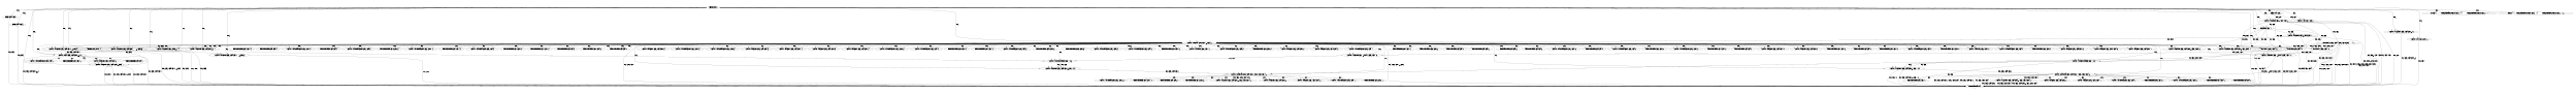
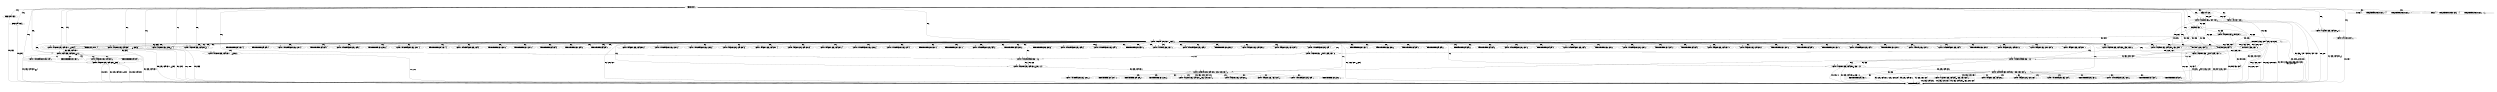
  digraph {
    n1 [label=<(METHOD,FUN1)<SUB>1</SUB>>]
    n2 [label=<(PARAM,void *VAR1)<SUB>1</SUB>>]
    n3 [label=<(PARAM,VAR2 *VAR3)<SUB>1</SUB>>]
    n4 [label=<(PARAM,VAR4 *VAR5)<SUB>2</SUB>>]
    n5 [label=<(&lt;operator&gt;.assignment,VAR8 = (VAR7 *)VAR1)<SUB>8</SUB>>]
    n6 [label=<(&lt;operator&gt;.assignment,VAR5-&gt;VAR9.VAR10 = 0)<SUB>9</SUB>>]
    n7 [label=<(BLOCK,{  {             IMPEG2D_ERROR_CODES_T VAR15;  ...,{  {             IMPEG2D_ERROR_CODES_T VAR15;  ...)<SUB>14</SUB>>]
    n8 [label=<(BLOCK,{             IMPEG2D_ERROR_CODES_T VAR15;     ...,{             IMPEG2D_ERROR_CODES_T VAR15;     ...)<SUB>15</SUB>>]
    n9 [label=<(&lt;operator&gt;.assignment,VAR5-&gt;VAR9.VAR24            = VAR25)<SUB>55</SUB>>]
    n10 [label=<(&lt;operator&gt;.assignment,VAR5-&gt;VAR9.VAR10        = VAR26)<SUB>56</SUB>>]
    n11 [label=<(&lt;operator&gt;.assignment,VAR5-&gt;VAR9.VAR27 = 0)<SUB>64</SUB>>]
    n12 [label=<(&lt;operator&gt;.assignment,VAR8-&gt;VAR28 = 1)<SUB>66</SUB>>]
    n13 [label=<(&lt;operator&gt;.cast,(VAR7 *)VAR1)<SUB>8</SUB>>]
    n14 [label=<(&lt;operator&gt;.notEquals,(VAR16)VAR17 != VAR15)<SUB>18</SUB>>]
    n15 [label=<(&lt;operator&gt;.arithmeticShiftRight,VAR6&gt;&gt; 3)<SUB>59</SUB>>]
    n16 [label=<(FUN3,FUN3(VAR8))<SUB>17</SUB>>]
    n17 [label=<(&lt;operator&gt;.assignment,VAR5-&gt;VAR9.VAR10    = VAR15)<SUB>20</SUB>>]
    n18 [label=<(FUN5,FUN5(VAR8, VAR19))<SUB>48</SUB>>]
    n19 [label=<(RETURN,return;,return;)<SUB>49</SUB>>]
    n20 [label=<(&lt;operator&gt;.cast,(VAR16)VAR17)<SUB>18</SUB>>]
    n21 [label=<(&lt;operator&gt;.equals,VAR5-&gt;VAR9.VAR10 == 0)<SUB>30</SUB>>]
    n22 [label=<(&lt;operator&gt;.arithmeticShiftRight,VAR6&gt;&gt; 3)<SUB>24</SUB>>]
    n23 [label=<(&lt;operator&gt;.assignment,VAR5-&gt;VAR9.VAR10 = VAR15)<SUB>31</SUB>>]
    n24 [label=<(METHOD_RETURN,void)<SUB>1</SUB>>]
    n25 [label=<(FUN2,FUN2(&amp;(VAR8-&gt;VAR11),VAR3-&gt;VAR12.VAR13,         ...)<SUB>11</SUB>>]
    n26 [label=<(FUN4,FUN4(&amp;VAR8-&gt;VAR11))<SUB>58</SUB>>]
    n27 [label=<(FUN4,FUN4(&amp;VAR8-&gt;VAR11))<SUB>22</SUB>>]
    n28 [label=<(&lt;operator&gt;.greaterThan,VAR5-&gt;VAR9.VAR18 &gt; VAR3-&gt;VAR12.VAR14)<SUB>60</SUB>>]
    n29 [label=<(&lt;operator&gt;.greaterThan,VAR5-&gt;VAR9.VAR18 &gt; VAR3-&gt;VAR12.VAR14)<SUB>25</SUB>>]
    n30 [label=<(&lt;operator&gt;.assignment,VAR5-&gt;VAR9.VAR20 = VAR8-&gt;VAR21)<SUB>52</SUB>>]
    n31 [label=<(&lt;operator&gt;.assignment,VAR5-&gt;VAR9.VAR22 = VAR8-&gt;VAR23)<SUB>53</SUB>>]
    n32 [label=<(&lt;operator&gt;.assignment,VAR6     = FUN4(&amp;VAR8-&gt;VAR11))<SUB>58</SUB>>]
    n33 [label=<(&lt;operator&gt;.assignment,VAR5-&gt;VAR9.VAR18 = VAR6&gt;&gt; 3)<SUB>59</SUB>>]
    n34 [label=<(&lt;operator&gt;.assignment,VAR6     = FUN4(&amp;VAR8-&gt;VAR11))<SUB>22</SUB>>]
    n35 [label=<(&lt;operator&gt;.assignment,VAR5-&gt;VAR9.VAR18 = VAR6&gt;&gt; 3)<SUB>24</SUB>>]
    n36 [label=<(&lt;operator&gt;.fieldAccess,VAR5-&gt;VAR9.VAR20)<SUB>52</SUB>>]
    n37 [label=<(&lt;operator&gt;.indirectFieldAccess,VAR8-&gt;VAR21)<SUB>52</SUB>>]
    n38 [label=<(&lt;operator&gt;.indirectFieldAccess,VAR8-&gt;VAR23)<SUB>53</SUB>>]
    n39 [label=<(&lt;operator&gt;.fieldAccess,VAR5-&gt;VAR9.VAR24)<SUB>55</SUB>>]
    n40 [label=<(&lt;operator&gt;.fieldAccess,VAR5-&gt;VAR9.VAR10)<SUB>56</SUB>>]
    n41 [label=<(&lt;operator&gt;.fieldAccess,VAR5-&gt;VAR9.VAR18)<SUB>59</SUB>>]
    n42 [label=<(&lt;operator&gt;.fieldAccess,VAR5-&gt;VAR9.VAR27)<SUB>64</SUB>>]
    n43 [label=<(&lt;operator&gt;.indirectFieldAccess,VAR8-&gt;VAR28)<SUB>66</SUB>>]
    n44 [label=<(&lt;operator&gt;.indirectFieldAccess,VAR5-&gt;VAR9)<SUB>52</SUB>>]
    n45 [label=<(FIELD_IDENTIFIER,VAR20,VAR20)<SUB>52</SUB>>]
    n46 [label=<(FIELD_IDENTIFIER,VAR21,VAR21)<SUB>52</SUB>>]
    n47 [label=<(&lt;operator&gt;.indirectFieldAccess,VAR5-&gt;VAR9)<SUB>53</SUB>>]
    n48 [label=<(FIELD_IDENTIFIER,VAR22,VAR22)<SUB>53</SUB>>]
    n49 [label=<(FIELD_IDENTIFIER,VAR23,VAR23)<SUB>53</SUB>>]
    n50 [label=<(&lt;operator&gt;.indirectFieldAccess,VAR5-&gt;VAR9)<SUB>55</SUB>>]
    n51 [label=<(FIELD_IDENTIFIER,VAR24,VAR24)<SUB>65</SUB>>]
    n52 [label=<(&lt;operator&gt;.indirectFieldAccess,VAR5-&gt;VAR9)<SUB>56</SUB>>]
    n53 [label=<(FIELD_IDENTIFIER,VAR10,VAR10)<SUB>56</SUB>>]
    n54 [label=<(&lt;operator&gt;.addressOf,&amp;VAR8-&gt;VAR11)<SUB>58</SUB>>]
    n55 [label=<(&lt;operator&gt;.indirectFieldAccess,VAR5-&gt;VAR9)<SUB>59</SUB>>]
    n56 [label=<(FIELD_IDENTIFIER,VAR18,VAR18)<SUB>59</SUB>>]
    n57 [label=<(&lt;operator&gt;.fieldAccess,VAR5-&gt;VAR9.VAR18)<SUB>60</SUB>>]
    n58 [label=<(&lt;operator&gt;.fieldAccess,VAR3-&gt;VAR12.VAR14)<SUB>60</SUB>>]
    n59 [label=<(&lt;operator&gt;.indirectFieldAccess,VAR5-&gt;VAR9)<SUB>64</SUB>>]
    n60 [label=<(FIELD_IDENTIFIER,VAR27,VAR27)<SUB>64</SUB>>]
    n61 [label=<(FIELD_IDENTIFIER,VAR28,VAR28)<SUB>66</SUB>>]
    n62 [label=<(FIELD_IDENTIFIER,VAR9,VAR9)<SUB>52</SUB>>]
    n63 [label=<(FIELD_IDENTIFIER,VAR9,VAR9)<SUB>53</SUB>>]
    n64 [label=<(FIELD_IDENTIFIER,VAR9,VAR9)<SUB>55</SUB>>]
    n65 [label=<(FIELD_IDENTIFIER,VAR9,VAR9)<SUB>56</SUB>>]
    n66 [label=<(&lt;operator&gt;.indirectFieldAccess,VAR8-&gt;VAR11)<SUB>58</SUB>>]
    n67 [label=<(FIELD_IDENTIFIER,VAR9,VAR9)<SUB>59</SUB>>]
    n68 [label=<(&lt;operator&gt;.indirectFieldAccess,VAR5-&gt;VAR9)<SUB>60</SUB>>]
    n69 [label=<(FIELD_IDENTIFIER,VAR18,VAR18)<SUB>60</SUB>>]
    n70 [label=<(&lt;operator&gt;.indirectFieldAccess,VAR3-&gt;VAR12)<SUB>60</SUB>>]
    n71 [label=<(FIELD_IDENTIFIER,VAR14,VAR14)<SUB>60</SUB>>]
    n72 [label=<(FIELD_IDENTIFIER,VAR9,VAR9)<SUB>64</SUB>>]
    n73 [label=<(&lt;operator&gt;.fieldAccess,VAR5-&gt;VAR9.VAR10)<SUB>20</SUB>>]
    n74 [label=<(&lt;operator&gt;.fieldAccess,VAR5-&gt;VAR9.VAR18)<SUB>24</SUB>>]
    n75 [label=<(FIELD_IDENTIFIER,VAR11,VAR11)<SUB>58</SUB>>]
    n76 [label=<(FIELD_IDENTIFIER,VAR9,VAR9)<SUB>60</SUB>>]
    n77 [label=<(FIELD_IDENTIFIER,VAR12,VAR12)<SUB>60</SUB>>]
    n78 [label=<(&lt;operator&gt;.indirectFieldAccess,VAR5-&gt;VAR9)<SUB>20</SUB>>]
    n79 [label=<(FIELD_IDENTIFIER,VAR10,VAR10)<SUB>20</SUB>>]
    n80 [label=<(&lt;operator&gt;.addressOf,&amp;VAR8-&gt;VAR11)<SUB>22</SUB>>]
    n81 [label=<(&lt;operator&gt;.indirectFieldAccess,VAR5-&gt;VAR9)<SUB>24</SUB>>]
    n82 [label=<(FIELD_IDENTIFIER,VAR18,VAR18)<SUB>24</SUB>>]
    n83 [label=<(&lt;operator&gt;.fieldAccess,VAR5-&gt;VAR9.VAR18)<SUB>25</SUB>>]
    n84 [label=<(&lt;operator&gt;.fieldAccess,VAR3-&gt;VAR12.VAR14)<SUB>25</SUB>>]
    n85 [label=<(&lt;operator&gt;.fieldAccess,VAR5-&gt;VAR9.VAR10)<SUB>30</SUB>>]
    n86 [label=<(FIELD_IDENTIFIER,VAR9,VAR9)<SUB>20</SUB>>]
    n87 [label=<(&lt;operator&gt;.indirectFieldAccess,VAR8-&gt;VAR11)<SUB>22</SUB>>]
    n88 [label=<(FIELD_IDENTIFIER,VAR9,VAR9)<SUB>24</SUB>>]
    n89 [label=<(&lt;operator&gt;.indirectFieldAccess,VAR5-&gt;VAR9)<SUB>25</SUB>>]
    n90 [label=<(FIELD_IDENTIFIER,VAR18,VAR18)<SUB>25</SUB>>]
    n91 [label=<(&lt;operator&gt;.indirectFieldAccess,VAR3-&gt;VAR12)<SUB>25</SUB>>]
    n92 [label=<(FIELD_IDENTIFIER,VAR14,VAR14)<SUB>25</SUB>>]
    n93 [label=<(&lt;operator&gt;.indirectFieldAccess,VAR5-&gt;VAR9)<SUB>30</SUB>>]
    n94 [label=<(FIELD_IDENTIFIER,VAR10,VAR10)<SUB>30</SUB>>]
    n95 [label=<(FIELD_IDENTIFIER,VAR11,VAR11)<SUB>22</SUB>>]
    n96 [label=<(FIELD_IDENTIFIER,VAR9,VAR9)<SUB>25</SUB>>]
    n97 [label=<(FIELD_IDENTIFIER,VAR12,VAR12)<SUB>25</SUB>>]
    n98 [label=<(FIELD_IDENTIFIER,VAR9,VAR9)<SUB>30</SUB>>]
    n99 [label=<(&lt;operator&gt;.assignment,VAR15 = FUN3(VAR8))<SUB>17</SUB>>]
    n100 [label=<(&lt;operator&gt;.fieldAccess,VAR5-&gt;VAR9.VAR10)<SUB>31</SUB>>]
    n101 [label=<(&lt;operator&gt;.indirectFieldAccess,VAR5-&gt;VAR9)<SUB>31</SUB>>]
    n102 [label=<(FIELD_IDENTIFIER,VAR10,VAR10)<SUB>31</SUB>>]
    n103 [label=<(FIELD_IDENTIFIER,VAR9,VAR9)<SUB>31</SUB>>]
    n104 [label=<(&lt;operator&gt;.assignment,VAR5-&gt;VAR9.VAR18 = VAR3-&gt;VAR12.VAR14)<SUB>62</SUB>>]
    n105 [label=<(&lt;operator&gt;.fieldAccess,VAR5-&gt;VAR9.VAR18)<SUB>62</SUB>>]
    n106 [label=<(&lt;operator&gt;.fieldAccess,VAR3-&gt;VAR12.VAR14)<SUB>62</SUB>>]
    n107 [label=<(&lt;operator&gt;.indirectFieldAccess,VAR5-&gt;VAR9)<SUB>62</SUB>>]
    n108 [label=<(FIELD_IDENTIFIER,VAR18,VAR18)<SUB>62</SUB>>]
    n109 [label=<(&lt;operator&gt;.indirectFieldAccess,VAR3-&gt;VAR12)<SUB>62</SUB>>]
    n110 [label=<(FIELD_IDENTIFIER,VAR14,VAR14)<SUB>62</SUB>>]
    n111 [label=<(FIELD_IDENTIFIER,VAR9,VAR9)<SUB>62</SUB>>]
    n112 [label=<(FIELD_IDENTIFIER,VAR12,VAR12)<SUB>62</SUB>>]
    n113 [label=<(&lt;operator&gt;.assignment,VAR5-&gt;VAR9.VAR18 = VAR3-&gt;VAR12.VAR14)<SUB>27</SUB>>]
    n114 [label=<(&lt;operator&gt;.fieldAccess,VAR5-&gt;VAR9.VAR18)<SUB>27</SUB>>]
    n115 [label=<(&lt;operator&gt;.fieldAccess,VAR3-&gt;VAR12.VAR14)<SUB>27</SUB>>]
    n116 [label=<(&lt;operator&gt;.indirectFieldAccess,VAR5-&gt;VAR9)<SUB>27</SUB>>]
    n117 [label=<(FIELD_IDENTIFIER,VAR18,VAR18)<SUB>27</SUB>>]
    n118 [label=<(&lt;operator&gt;.indirectFieldAccess,VAR3-&gt;VAR12)<SUB>27</SUB>>]
    n119 [label=<(FIELD_IDENTIFIER,VAR14,VAR14)<SUB>27</SUB>>]
    n120 [label=<(FIELD_IDENTIFIER,VAR9,VAR9)<SUB>27</SUB>>]
    n121 [label=<(FIELD_IDENTIFIER,VAR12,VAR12)<SUB>27</SUB>>]
    n1 -> n2 [label="DDG: "]
    n1 -> n3 [label="DDG: "]
    n1 -> n4 [label="DDG: "]
    n1 -> n5 [label="DDG: "]
    n1 -> n6 [label="DDG: "]
    n1 -> n7 [label="DDG: "]
    n1 -> n8 [label="DDG: "]
    n1 -> n9 [label="DDG: "]
    n1 -> n10 [label="DDG: "]
    n1 -> n11 [label="DDG: "]
    n1 -> n12 [label="DDG: "]
    n1 -> n13 [label="DDG: "]
    n1 -> n14 [label="DDG: "]
    n1 -> n15 [label="DDG: "]
    n1 -> n16 [label="DDG: "]
    n1 -> n17 [label="DDG: "]
    n1 -> n18 [label="DDG: "]
    n1 -> n19 [label="DDG: "]
    n1 -> n20 [label="DDG: "]
    n1 -> n21 [label="DDG: "]
    n1 -> n22 [label="DDG: "]
    n1 -> n23 [label="DDG: "]
    n2 -> n5 [label="DDG: VAR1"]
    n2 -> n13 [label="DDG: VAR1"]
    n3 -> n24 [label="DDG: VAR3"]
    n4 -> n24 [label="DDG: VAR5"]
    n5 -> n16 [label="DDG: VAR8"]
    n5 -> n18 [label="DDG: VAR8"]
    n5 -> n24 [label="DDG: (VAR7 *)VAR1"]
    n5 -> n24 [label="DDG: VAR8 = (VAR7 *)VAR1"]
    n5 -> n25 [label="DDG: VAR8"]
    n5 -> n26 [label="DDG: VAR8"]
    n5 -> n27 [label="DDG: VAR8"]
    n6 -> n24 [label="DDG: VAR5-&gt;VAR9.VAR10 = 0"]
    n9 -> n24 [label="DDG: VAR25"]
    n10 -> n24 [label="DDG: VAR26"]
    n13 -> n24 [label="DDG: VAR1"]
    n14 -> n9 [label="CDG: "]
-   n14 -> n10 [label="CDG: "]
+   n51 -> n10 [label="CDG: "]
    n14 -> n11 [label="CDG: "]
    n14 -> n12 [label="CDG: "]
    n14 -> n15 [label="CDG: "]
    n14 -> n17 [label="DDG: VAR15"]
    n14 -> n17 [label="CDG: "]
    n14 -> n18 [label="CDG: "]
    n14 -> n19 [label="CDG: "]
    n14 -> n21 [label="CDG: "]
    n14 -> n22 [label="CDG: "]
    n14 -> n23 [label="DDG: VAR15"]
    n14 -> n24 [label="DDG: (VAR16)VAR17"]
    n14 -> n24 [label="DDG: (VAR16)VAR17 != VAR15"]
    n14 -> n26 [label="CDG: "]
    n14 -> n27 [label="CDG: "]
    n14 -> n28 [label="CDG: "]
    n14 -> n29 [label="CDG: "]
    n14 -> n30 [label="CDG: "]
    n14 -> n31 [label="CDG: "]
    n14 -> n32 [label="CDG: "]
    n14 -> n33 [label="CDG: "]
    n14 -> n34 [label="CDG: "]
    n14 -> n35 [label="CDG: "]
    n14 -> n36 [label="CDG: "]
    n14 -> n37 [label="CDG: "]
    n14 -> n38 [label="CDG: "]
    n14 -> n39 [label="CDG: "]
    n14 -> n40 [label="CDG: "]
    n14 -> n41 [label="CDG: "]
    n14 -> n42 [label="CDG: "]
    n14 -> n43 [label="CDG: "]
    n14 -> n44 [label="CDG: "]
    n14 -> n45 [label="CDG: "]
    n14 -> n46 [label="CDG: "]
    n14 -> n47 [label="CDG: "]
    n14 -> n48 [label="CDG: "]
    n14 -> n49 [label="DDG: 3"]
    n14 -> n50 [label="CDG: "]
    n14 -> n51 [label="CDG: "]
    n14 -> n52 [label="CDG: "]
    n14 -> n53 [label="CDG: "]
    n14 -> n54 [label="CDG: "]
    n14 -> n55 [label="CDG: "]
    n14 -> n56 [label="CDG: "]
    n14 -> n57 [label="CDG: "]
    n14 -> n58 [label="CDG: "]
    n14 -> n59 [label="CDG: "]
    n14 -> n60 [label="CDG: "]
    n14 -> n61 [label="CDG: "]
    n14 -> n62 [label="CDG: "]
    n14 -> n63 [label="CDG: "]
    n14 -> n64 [label="CDG: "]
    n14 -> n65 [label="CDG: "]
    n14 -> n66 [label="CDG: "]
    n14 -> n67 [label="CDG: "]
    n14 -> n68 [label="CDG: "]
    n14 -> n69 [label="CDG: "]
    n14 -> n70 [label="CDG: "]
    n14 -> n71 [label="CDG: "]
    n14 -> n72 [label="CDG: "]
    n14 -> n73 [label="CDG: "]
    n14 -> n74 [label="CDG: "]
    n14 -> n75 [label="CDG: "]
    n14 -> n76 [label="CDG: "]
    n14 -> n77 [label="CDG: "]
    n14 -> n78 [label="CDG: "]
    n14 -> n79 [label="CDG: "]
    n14 -> n80 [label="CDG: "]
    n14 -> n81 [label="CDG: "]
    n14 -> n82 [label="CDG: "]
    n14 -> n83 [label="CDG: "]
    n14 -> n84 [label="CDG: "]
    n14 -> n85 [label="CDG: "]
    n14 -> n86 [label="CDG: "]
    n14 -> n87 [label="CDG: "]
    n14 -> n88 [label="CDG: "]
    n14 -> n89 [label="CDG: "]
    n14 -> n90 [label="CDG: "]
    n14 -> n91 [label="CDG: "]
    n14 -> n92 [label="CDG: "]
    n14 -> n93 [label="CDG: "]
    n14 -> n94 [label="CDG: "]
    n14 -> n95 [label="CDG: "]
    n14 -> n96 [label="CDG: "]
    n14 -> n97 [label="CDG: "]
    n14 -> n98 [label="CDG: "]
    n15 -> n33 [label="DDG: VAR6"]
    n15 -> n33 [label="DDG: 3"]
    n16 -> n18 [label="DDG: VAR8"]
    n16 -> n26 [label="DDG: VAR8"]
    n16 -> n27 [label="DDG: VAR8"]
    n16 -> n30 [label="DDG: VAR8"]
    n16 -> n31 [label="DDG: VAR8"]
    n16 -> n99 [label="DDG: VAR8"]
    n17 -> n21 [label="DDG: VAR5-&gt;VAR9.VAR10"]
    n17 -> n24 [label="DDG: VAR15"]
    n17 -> n24 [label="DDG: VAR5-&gt;VAR9.VAR10    = VAR15"]
    n18 -> n24 [label="DDG: VAR8"]
    n18 -> n24 [label="DDG: FUN5(VAR8, VAR19)"]
    n18 -> n24 [label="DDG: VAR19"]
    n19 -> n24 [label="DDG: &lt;RET&gt;"]
    n20 -> n24 [label="DDG: VAR17"]
    n21 -> n23 [label="CDG: "]
    n21 -> n24 [label="DDG: VAR5-&gt;VAR9.VAR10"]
    n21 -> n24 [label="DDG: VAR5-&gt;VAR9.VAR10 == 0"]
    n21 -> n100 [label="CDG: "]
    n21 -> n101 [label="CDG: "]
    n21 -> n102 [label="CDG: "]
    n21 -> n103 [label="CDG: "]
    n22 -> n24 [label="DDG: VAR6"]
    n22 -> n35 [label="DDG: VAR6"]
    n22 -> n35 [label="DDG: 3"]
    n23 -> n24 [label="DDG: VAR5-&gt;VAR9.VAR10"]
    n23 -> n24 [label="DDG: VAR15"]
    n23 -> n24 [label="DDG: VAR5-&gt;VAR9.VAR10 = VAR15"]
    n25 -> n18 [label="DDG: &amp;(VAR8-&gt;VAR11)"]
    n25 -> n24 [label="DDG: &amp;(VAR8-&gt;VAR11)"]
    n25 -> n24 [label="DDG: VAR3-&gt;VAR12.VAR13"]
    n25 -> n24 [label="DDG: FUN2(&amp;(VAR8-&gt;VAR11),VAR3-&gt;VAR12.VAR13,\n        VAR3-&gt;VAR12.VAR14)"]
    n25 -> n26 [label="DDG: &amp;(VAR8-&gt;VAR11)"]
    n25 -> n27 [label="DDG: &amp;(VAR8-&gt;VAR11)"]
    n25 -> n28 [label="DDG: VAR3-&gt;VAR12.VAR14"]
    n25 -> n29 [label="DDG: VAR3-&gt;VAR12.VAR14"]
    n26 -> n32 [label="DDG: &amp;VAR8-&gt;VAR11"]
    n27 -> n24 [label="DDG: &amp;VAR8-&gt;VAR11"]
    n27 -> n34 [label="DDG: &amp;VAR8-&gt;VAR11"]
    n28 -> n104 [label="DDG: VAR3-&gt;VAR12.VAR14"]
    n28 -> n104 [label="CDG: "]
    n28 -> n105 [label="CDG: "]
    n28 -> n106 [label="CDG: "]
    n28 -> n107 [label="CDG: "]
    n28 -> n108 [label="CDG: "]
    n28 -> n109 [label="CDG: "]
    n28 -> n110 [label="CDG: "]
    n28 -> n111 [label="CDG: "]
    n28 -> n112 [label="CDG: "]
    n29 -> n24 [label="DDG: VAR5-&gt;VAR9.VAR18"]
    n29 -> n24 [label="DDG: VAR3-&gt;VAR12.VAR14"]
    n29 -> n24 [label="DDG: VAR5-&gt;VAR9.VAR18 &gt; VAR3-&gt;VAR12.VAR14"]
    n29 -> n113 [label="DDG: VAR3-&gt;VAR12.VAR14"]
    n29 -> n113 [label="CDG: "]
    n29 -> n114 [label="CDG: "]
    n29 -> n115 [label="CDG: "]
    n29 -> n116 [label="CDG: "]
    n29 -> n117 [label="CDG: "]
    n29 -> n118 [label="CDG: "]
    n29 -> n119 [label="CDG: "]
    n29 -> n120 [label="CDG: "]
    n29 -> n121 [label="CDG: "]
    n32 -> n15 [label="DDG: VAR6"]
    n33 -> n28 [label="DDG: VAR5-&gt;VAR9.VAR18"]
    n34 -> n22 [label="DDG: VAR6"]
    n34 -> n24 [label="DDG: FUN4(&amp;VAR8-&gt;VAR11)"]
    n34 -> n24 [label="DDG: VAR6     = FUN4(&amp;VAR8-&gt;VAR11)"]
    n35 -> n24 [label="DDG: VAR6&gt;&gt; 3"]
    n35 -> n24 [label="DDG: VAR5-&gt;VAR9.VAR18 = VAR6&gt;&gt; 3"]
    n35 -> n29 [label="DDG: VAR5-&gt;VAR9.VAR18"]
    n99 -> n14 [label="DDG: VAR15"]
    n99 -> n24 [label="DDG: FUN3(VAR8)"]
    n99 -> n24 [label="DDG: VAR15 = FUN3(VAR8)"]
    n113 -> n24 [label="DDG: VAR5-&gt;VAR9.VAR18"]
    n113 -> n24 [label="DDG: VAR3-&gt;VAR12.VAR14"]
    n113 -> n24 [label="DDG: VAR5-&gt;VAR9.VAR18 = VAR3-&gt;VAR12.VAR14"]
  }
